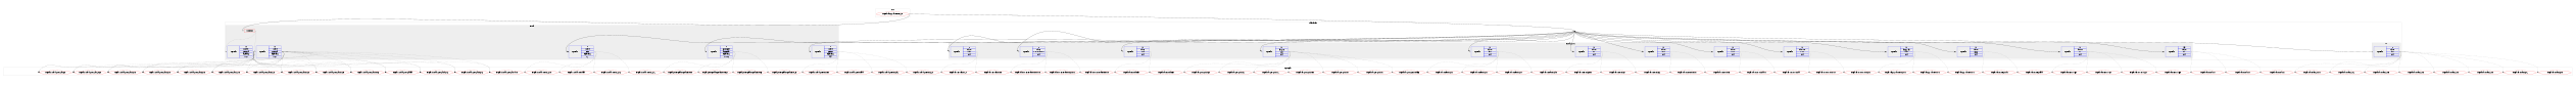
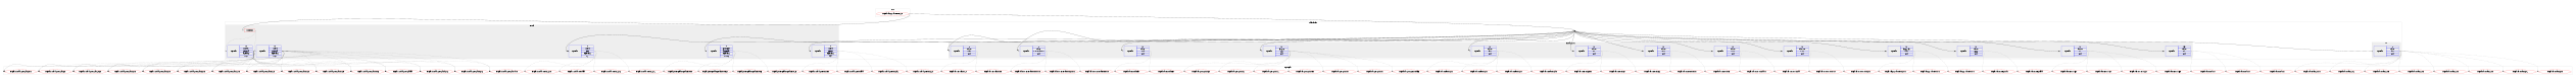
  digraph {
    compound=true
    concentrate=true
    fontname=Helvetica
    fontsize=10
    newrank=true
    rankdir=TB
    ranksep=1.5
    node [color=red fontname=Helvetica fontsize=10]
    edge [arrowhead=vee headport=w style=dotted tailport=e weight=100]
    n1 [label="portage://net-analyzer/ntopng-2.4-r1" width=4]
    n2 [color=blue label=<<TABLE BORDER="0" CELLBORDER="1" CELLSPACING="0" CELLPADDING="4" WIDTH="220"><TR><TD ROWSPAN="6" CELLPADDING="30">pack_dep</TD></TR><TR><TD WIDTH="110">no</TD></TR><TR><TD>sys-devel</TD></TR><TR><TD>automake</TD></TR><TR><TD>greaterequal</TD></TR><TR><TD>1.16.1</TD></TR></TABLE>> shape=none]
    n3 [color=blue label=<<TABLE BORDER="0" CELLBORDER="1" CELLSPACING="0" CELLPADDING="4" WIDTH="220"><TR><TD ROWSPAN="6" CELLPADDING="30">pack_dep</TD></TR><TR><TD WIDTH="110">no</TD></TR><TR><TD>sys-devel</TD></TR><TR><TD>automake</TD></TR><TR><TD>greaterequal</TD></TR><TR><TD>1.15.1</TD></TR></TABLE>> shape=none]
    n4 [label=<<TABLE BORDER="0" CELLBORDER="1" CELLSPACING="0" CELLPADDING="4"><TR><TD CELLPADDING="10">any_of_group</TD></TR></TABLE>> shape=none]
    n5 [color=blue label=<<TABLE BORDER="0" CELLBORDER="1" CELLSPACING="0" CELLPADDING="4" WIDTH="220"><TR><TD ROWSPAN="6" CELLPADDING="30">pack_dep</TD></TR><TR><TD WIDTH="110">no</TD></TR><TR><TD>app-portage</TD></TR><TR><TD>elt-patches</TD></TR><TR><TD>greaterequal</TD></TR><TR><TD>20170815</TD></TR></TABLE>> shape=none]
    n6 [color=blue label=<<TABLE BORDER="0" CELLBORDER="1" CELLSPACING="0" CELLPADDING="4" WIDTH="220"><TR><TD ROWSPAN="6" CELLPADDING="30">pack_dep</TD></TR><TR><TD WIDTH="110">no</TD></TR><TR><TD>sys-devel</TD></TR><TR><TD>autoconf</TD></TR><TR><TD>greaterequal</TD></TR><TR><TD>2.69</TD></TR></TABLE>> shape=none]
    n7 [color=blue label=<<TABLE BORDER="0" CELLBORDER="1" CELLSPACING="0" CELLPADDING="4" WIDTH="220"><TR><TD ROWSPAN="6" CELLPADDING="30">pack_dep</TD></TR><TR><TD WIDTH="110">no</TD></TR><TR><TD>sys-devel</TD></TR><TR><TD>libtool</TD></TR><TR><TD>greaterequal</TD></TR><TR><TD>2.4</TD></TR></TABLE>> shape=none]
    n8 [color=blue label=<<TABLE BORDER="0" CELLBORDER="1" CELLSPACING="0" CELLPADDING="4" WIDTH="220"><TR><TD ROWSPAN="6" CELLPADDING="30">pack_dep</TD></TR><TR><TD WIDTH="110">no</TD></TR><TR><TD>dev-libs</TD></TR><TR><TD>hiredis</TD></TR><TR><TD>none</TD></TR><TR><TD></TD></TR></TABLE>> shape=none]
    n9 [color=blue label=<<TABLE BORDER="0" CELLBORDER="1" CELLSPACING="0" CELLPADDING="4" WIDTH="220"><TR><TD ROWSPAN="6" CELLPADDING="30">pack_dep</TD></TR><TR><TD WIDTH="110">no</TD></TR><TR><TD>dev-db</TD></TR><TR><TD>mysql-connector-c</TD></TR><TR><TD>none</TD></TR><TR><TD></TD></TR></TABLE>> shape=none]
    n10 [color=blue label=<<TABLE BORDER="0" CELLBORDER="1" CELLSPACING="0" CELLPADDING="4" WIDTH="220"><TR><TD ROWSPAN="6" CELLPADDING="30">pack_dep</TD></TR><TR><TD WIDTH="110">no</TD></TR><TR><TD>dev-db</TD></TR><TR><TD>sqlite</TD></TR><TR><TD>none</TD></TR><TR><TD></TD></TR></TABLE>> shape=none]
    n11 [color=blue label=<<TABLE BORDER="0" CELLBORDER="1" CELLSPACING="0" CELLPADDING="4" WIDTH="220"><TR><TD ROWSPAN="6" CELLPADDING="30">pack_dep</TD></TR><TR><TD WIDTH="110">no</TD></TR><TR><TD>dev-lang</TD></TR><TR><TD>luajit</TD></TR><TR><TD>none</TD></TR><TR><TD></TD></TR></TABLE>> shape=none]
    n12 [color=blue label=<<TABLE BORDER="0" CELLBORDER="1" CELLSPACING="0" CELLPADDING="4" WIDTH="220"><TR><TD ROWSPAN="6" CELLPADDING="30">pack_dep</TD></TR><TR><TD WIDTH="110">no</TD></TR><TR><TD>dev-libs</TD></TR><TR><TD>geoip</TD></TR><TR><TD>none</TD></TR><TR><TD></TD></TR></TABLE>> shape=none]
    n13 [color=blue label=<<TABLE BORDER="0" CELLBORDER="1" CELLSPACING="0" CELLPADDING="4" WIDTH="220"><TR><TD ROWSPAN="6" CELLPADDING="30">pack_dep</TD></TR><TR><TD WIDTH="110">no</TD></TR><TR><TD>dev-libs</TD></TR><TR><TD>glib</TD></TR><TR><TD>none</TD></TR><TR><TD></TD></TR></TABLE>> shape=none]
    n14 [color=blue label=<<TABLE BORDER="0" CELLBORDER="1" CELLSPACING="0" CELLPADDING="4" WIDTH="220"><TR><TD ROWSPAN="6" CELLPADDING="30">pack_dep</TD></TR><TR><TD WIDTH="110">no</TD></TR><TR><TD>dev-libs</TD></TR><TR><TD>json-c</TD></TR><TR><TD>none</TD></TR><TR><TD></TD></TR></TABLE>> shape=none]
    n15 [color=blue label=<<TABLE BORDER="0" CELLBORDER="1" CELLSPACING="0" CELLPADDING="4" WIDTH="220"><TR><TD ROWSPAN="6" CELLPADDING="30">pack_dep</TD></TR><TR><TD WIDTH="110">no</TD></TR><TR><TD>dev-libs</TD></TR><TR><TD>libxml2</TD></TR><TR><TD>none</TD></TR><TR><TD></TD></TR></TABLE>> shape=none]
    n16 [color=blue label=<<TABLE BORDER="0" CELLBORDER="1" CELLSPACING="0" CELLPADDING="4" WIDTH="220"><TR><TD ROWSPAN="6" CELLPADDING="30">pack_dep</TD></TR><TR><TD WIDTH="110">no</TD></TR><TR><TD>dev-python</TD></TR><TR><TD>pyzmq</TD></TR><TR><TD>none</TD></TR><TR><TD></TD></TR></TABLE>> shape=none]
    n17 [color=blue label=<<TABLE BORDER="0" CELLBORDER="1" CELLSPACING="0" CELLPADDING="4" WIDTH="220"><TR><TD ROWSPAN="6" CELLPADDING="30">pack_dep</TD></TR><TR><TD WIDTH="110">no</TD></TR><TR><TD>net-analyzer</TD></TR><TR><TD>rrdtool</TD></TR><TR><TD>none</TD></TR><TR><TD></TD></TR></TABLE>> shape=none]
    n18 [color=blue label=<<TABLE BORDER="0" CELLBORDER="1" CELLSPACING="0" CELLPADDING="4" WIDTH="220"><TR><TD ROWSPAN="6" CELLPADDING="30">pack_dep</TD></TR><TR><TD WIDTH="110">no</TD></TR><TR><TD>net-libs</TD></TR><TR><TD>libpcap</TD></TR><TR><TD>none</TD></TR><TR><TD></TD></TR></TABLE>> shape=none]
    n19 [color=blue label=<<TABLE BORDER="0" CELLBORDER="1" CELLSPACING="0" CELLPADDING="4" WIDTH="220"><TR><TD ROWSPAN="6" CELLPADDING="30">pack_dep</TD></TR><TR><TD WIDTH="110">no</TD></TR><TR><TD>net-misc</TD></TR><TR><TD>curl</TD></TR><TR><TD>none</TD></TR><TR><TD></TD></TR></TABLE>> shape=none]
    n20 [color=blue label=<<TABLE BORDER="0" CELLBORDER="1" CELLSPACING="0" CELLPADDING="4" WIDTH="220"><TR><TD ROWSPAN="6" CELLPADDING="30">pack_dep</TD></TR><TR><TD WIDTH="110">weak</TD></TR><TR><TD>net-libs</TD></TR><TR><TD>nDPI</TD></TR><TR><TD>none</TD></TR><TR><TD></TD></TR></TABLE>> shape=none]
    n21 [color=blue label=<<TABLE BORDER="0" CELLBORDER="1" CELLSPACING="0" CELLPADDING="4" WIDTH="220"><TR><TD ROWSPAN="6" CELLPADDING="30">pack_dep</TD></TR><TR><TD WIDTH="110">no</TD></TR><TR><TD>dev-db</TD></TR><TR><TD>redis</TD></TR><TR><TD>none</TD></TR><TR><TD></TD></TR></TABLE>> shape=none]
    n22 [label="portage://sys-devel/automake-1.10.3-r5" width=4]
    n23 [label="portage://sys-devel/automake-1.11.6-r3" width=4]
    n24 [label="portage://sys-devel/automake-1.12.6-r2" width=4]
    n25 [label="portage://sys-devel/automake-1.13.4-r2" width=4]
    n26 [label="portage://sys-devel/automake-1.14.1-r2" width=4]
    n27 [label="portage://sys-devel/automake-1.15.1-r2" width=4]
    n28 [label="portage://sys-devel/automake-1.16.1-r1" width=4]
    n29 [label="portage://sys-devel/automake-1.16.1-r2" width=4]
    n30 [label="portage://sys-devel/automake-1.4_p6-r2" width=4]
    n31 [label="portage://sys-devel/automake-1.5-r2" width=4]
+   n32 [label="portage://sys-devel/automake-1.6.3-r2" width=4]
    n33 [label="portage://sys-devel/automake-1.7.9-r3" width=4]
    n34 [label="portage://sys-devel/automake-1.8.5-r5" width=4]
    n35 [label="portage://sys-devel/automake-1.9.6-r5" width=4]
    n36 [label="portage://sys-devel/automake-9999" width=4]
    n37 [label="portage://app-portage/elt-patches-20170317" width=4]
    n38 [label="portage://app-portage/elt-patches-20170422" width=4]
    n39 [label="portage://app-portage/elt-patches-20170815" width=4]
    n40 [label="portage://app-portage/elt-patches-20170826.1" width=4]
    n41 [label="portage://sys-devel/autoconf-2.13-r1" width=4]
    n42 [label="portage://sys-devel/autoconf-2.64-r1" width=4]
    n43 [label="portage://sys-devel/autoconf-2.69-r4" width=4]
    n44 [label="portage://sys-devel/autoconf-9999" width=4]
    n45 [label="portage://sys-devel/libtool-2.4.6-r3" width=4]
    n46 [label="portage://sys-devel/libtool-2.4.6-r4" width=4]
    n47 [label="portage://sys-devel/libtool-2.4.6-r5" width=4]
    n48 [label="portage://sys-devel/libtool-9999" width=4]
    n49 [label="portage://dev-db/mysql-connector-c-6.1.11-r2" width=4]
    n50 [label="portage://dev-db/mysql-connector-c-8.0.17-r3" width=4]
    n51 [label="portage://dev-db/mysql-connector-c-8.0.18" width=4]
    n52 [label="portage://dev-db/sqlite-3.28.0" width=4]
    n53 [label="portage://dev-db/sqlite-3.29.0" width=4]
    n54 [label="portage://dev-lang/luajit-2.0.2" width=4]
    n55 [label="portage://dev-lang/luajit-2.0.3" width=4]
    n56 [label="portage://dev-lang/luajit-2.0.3-r1" width=4]
    n57 [label="portage://dev-lang/luajit-2.0.4" width=4]
    n58 [label="portage://dev-lang/luajit-2.0.5" width=4]
    n59 [label="portage://dev-lang/luajit-2.0.5-r1" width=4]
    n60 [label="portage://dev-lang/luajit-2.1.0_beta3" width=4]
    n61 [label="portage://dev-libs/geoip-1.6.10" width=4]
    n62 [label="portage://dev-libs/geoip-1.6.11" width=4]
    n63 [label="portage://dev-libs/geoip-1.6.12" width=4]
    n64 [label="portage://dev-libs/geoip-1.6.9-r1" width=4]
    n65 [label="portage://dev-libs/glib-2.58.3-r1" width=4]
    n66 [label="portage://dev-libs/glib-2.60.6" width=4]
    n67 [label="portage://dev-libs/glib-2.60.7" width=4]
    n68 [label="portage://dev-libs/hiredis-0.13.3" width=4]
    n69 [label="portage://dev-libs/hiredis-0.14.0" width=4]
    n70 [label="portage://dev-libs/json-c-0.12" width=4]
    n71 [label="portage://dev-libs/json-c-0.13.1-r1" width=4]
    n72 [label="portage://dev-libs/libxml2-2.9.9" width=4]
    n73 [label="portage://dev-libs/libxml2-2.9.9-r1" width=4]
    n74 [label="portage://dev-python/pyzmq-16.0.2" width=4]
    n75 [label="portage://dev-python/pyzmq-17.1.0" width=4]
    n76 [label="portage://net-analyzer/rrdtool-1.6.0-r1" width=4]
    n77 [label="portage://net-analyzer/rrdtool-1.7.1" width=4]
    n78 [label="portage://net-analyzer/rrdtool-1.7.2" width=4]
    n79 [label="portage://net-libs/libpcap-1.9.1" width=4]
    n80 [label="portage://net-libs/libpcap-9999" width=4]
    n81 [label="portage://net-misc/curl-7.65.0" width=4]
    n82 [label="portage://net-misc/curl-7.65.3" width=4]
    n83 [label="portage://net-libxml/curl-7.66.0" width=4]
    n84 [label="portage://net-misc/curl-7.67.0" width=4]
    n85 [label="portage://net-libs/nDPI-2.0" width=4]
    n86 [label="portage://net-libs/nDPI-2.2" width=4]
    n87 [label="portage://net-libs/nDPI-2.8" width=4]
    n88 [label="portage://dev-db/redis-4.0.10" width=4]
    n89 [label="portage://dev-db/redis-4.0.11" width=4]
    n90 [label="portage://dev-db/redis-4.0.12" width=4]
    n91 [label="portage://dev-db/redis-4.0.13" width=4]
    n92 [label="portage://dev-db/redis-4.0.14" width=4]
    n93 [label="portage://dev-db/redis-4.0.2-r1" width=4]
    n94 [label="portage://dev-db/redis-5.0.3" width=4]
    n95 [label="portage://dev-db/redis-5.0.4" width=4]
    subgraph cluster_1 {
      color=gray
      label=<<i>ebuild</i>>
      rank=same
      n1
    }
    subgraph cluster_2 {
      color=gray
      label=<<i>dependencies</i>>
      subgraph cluster_3 {
        color=gray
        fillcolor="#eeeeee"
        label=<<i>compile</i>>
        style=filled
        subgraph sub_4 {
          color=gray
          fillcolor="#eeeeee"
          label=<<i>compile</i>>
          style=filled
          n4
          subgraph sub_5 {
            color=gray
            fillcolor="#eeeeee"
            label=<<i>compile</i>>
            style=filled
            n2
          }
          subgraph sub_6 {
            color=gray
            fillcolor="#eeeeee"
            label=<<i>compile</i>>
            style=filled
            n3
          }
        }
        subgraph sub_7 {
          color=gray
          fillcolor="#eeeeee"
          label=<<i>compile</i>>
          style=filled
          n5
        }
        subgraph sub_8 {
          color=gray
          fillcolor="#eeeeee"
          label=<<i>compile</i>>
          style=filled
          n6
        }
        subgraph sub_9 {
          color=gray
          fillcolor="#eeeeee"
          label=<<i>compile</i>>
          style=filled
          n7
        }
      }
      subgraph cluster_10 {
        color=gray
        fillcolor="#eeeeee"
        label=<<i>compile and run</i>>
        style=filled
        subgraph sub_11 {
          color=gray
          fillcolor="#eeeeee"
          label=<<i>compile and run</i>>
          style=filled
          n8
        }
        subgraph sub_12 {
          color=gray
          fillcolor="#eeeeee"
          label=<<i>compile and run</i>>
          style=filled
          n9
        }
        subgraph sub_13 {
          color=gray
          fillcolor="#eeeeee"
          label=<<i>compile and run</i>>
          style=filled
          n10
        }
        subgraph sub_14 {
          color=gray
          fillcolor="#eeeeee"
          label=<<i>compile and run</i>>
          style=filled
          n11
        }
        subgraph sub_15 {
          color=gray
          fillcolor="#eeeeee"
          label=<<i>compile and run</i>>
          style=filled
          n12
        }
        subgraph sub_16 {
          color=gray
          fillcolor="#eeeeee"
          label=<<i>compile and run</i>>
          style=filled
          n13
        }
        subgraph sub_17 {
          color=gray
          fillcolor="#eeeeee"
          label=<<i>compile and run</i>>
          style=filled
          n14
        }
        subgraph sub_18 {
          color=gray
          fillcolor="#eeeeee"
          label=<<i>compile and run</i>>
          style=filled
          n15
        }
        subgraph sub_19 {
          color=gray
          fillcolor="#eeeeee"
          label=<<i>compile and run</i>>
          style=filled
          n16
        }
        subgraph sub_20 {
          color=gray
          fillcolor="#eeeeee"
          label=<<i>compile and run</i>>
          style=filled
          n17
        }
        subgraph sub_21 {
          color=gray
          fillcolor="#eeeeee"
          label=<<i>compile and run</i>>
          style=filled
          n18
        }
        subgraph sub_22 {
          color=gray
          fillcolor="#eeeeee"
          label=<<i>compile and run</i>>
          style=filled
          n19
        }
        subgraph sub_23 {
          color=gray
          fillcolor="#eeeeee"
          label=<<i>compile and run</i>>
          style=filled
          n20
        }
      }
      subgraph cluster_24 {
        color=gray
        fillcolor="#eeeeee"
        label=<<i>run</i>>
        style=filled
        subgraph sub_25 {
          color=gray
          fillcolor="#eeeeee"
          label=<<i>run</i>>
          style=filled
          n21
        }
      }
    }
    subgraph cluster_26 {
      color=gray
      label=<<i>candidates</i>>
      rank=same
      subgraph sub_27 {
        color=black
        label=<<i>candidates</i>>
        nodesep=1
        rank=same
        n22
        n23
        n24
        n25
        n26
        n27
        n28
        n29
        n30
        n31
+       n32
        n33
        n34
        n35
        n36
      }
      subgraph sub_28 {
        color=black
        label=<<i>candidates</i>>
        nodesep=1
        rank=same
        n22
        n23
        n24
        n25
        n26
        n27
        n28
        n29
        n30
        n31
+       n32
        n33
        n34
        n35
        n36
      }
      subgraph sub_29 {
        color=black
        label=<<i>candidates</i>>
        nodesep=1
        rank=same
        n37
        n38
        n39
        n40
      }
      subgraph sub_30 {
        color=black
        label=<<i>candidates</i>>
        nodesep=1
        rank=same
        n41
        n42
        n43
        n44
      }
      subgraph sub_31 {
        color=black
        label=<<i>candidates</i>>
        nodesep=1
        rank=same
        n45
        n46
        n47
        n48
      }
      subgraph sub_32 {
        color=black
        label=<<i>candidates</i>>
        nodesep=1
        rank=same
        n49
        n50
        n51
      }
      subgraph sub_33 {
        color=black
        label=<<i>candidates</i>>
        nodesep=1
        rank=same
        n52
        n53
      }
      subgraph sub_34 {
        color=black
        label=<<i>candidates</i>>
        nodesep=1
        rank=same
        n54
        n55
        n56
        n57
        n58
        n59
        n60
      }
      subgraph sub_35 {
        color=black
        label=<<i>candidates</i>>
        nodesep=1
        rank=same
        n61
        n62
        n63
        n64
      }
      subgraph sub_36 {
        color=black
        label=<<i>candidates</i>>
        nodesep=1
        rank=same
        n65
        n66
        n67
      }
      subgraph sub_37 {
        color=black
        label=<<i>candidates</i>>
        nodesep=1
        rank=same
        n68
        n69
      }
      subgraph sub_38 {
        color=black
        label=<<i>candidates</i>>
        nodesep=1
        rank=same
        n70
        n71
      }
      subgraph sub_39 {
        color=black
        label=<<i>candidates</i>>
        nodesep=1
        rank=same
        n72
        n73
      }
      subgraph sub_40 {
        color=black
        label=<<i>candidates</i>>
        nodesep=1
        rank=same
        n74
        n75
      }
      subgraph sub_41 {
        color=black
        label=<<i>candidates</i>>
        nodesep=1
        rank=same
        n76
        n77
        n78
      }
      subgraph sub_42 {
        color=black
        label=<<i>candidates</i>>
        nodesep=1
        rank=same
        n79
        n80
      }
      subgraph sub_43 {
        color=black
        label=<<i>candidates</i>>
        nodesep=1
        rank=same
        n81
        n82
        n83
        n84
      }
      subgraph sub_44 {
        color=black
        label=<<i>candidates</i>>
        nodesep=1
        rank=same
        n85
        n86
        n87
      }
      subgraph sub_45 {
        color=black
        label=<<i>candidates</i>>
        nodesep=1
        rank=same
        n88
        n89
        n90
        n91
        n92
        n93
        n94
        n95
      }
    }
    n1 -> n4 [arrowhead=oinv style=solid weight=20]
    n1 -> n5 [style=solid weight=20]
    n1 -> n6 [style=solid weight=20]
    n1 -> n7 [style=solid weight=20]
    n1 -> n8 [arrowhead=odotvee style=solid weight=20]
    n1 -> n9 [arrowhead=odotvee style=solid weight=20]
    n1 -> n10 [arrowhead=odotvee style=solid weight=20]
    n1 -> n11 [arrowhead=odotvee style=solid weight=20]
    n1 -> n12 [arrowhead=odotvee style=solid weight=20]
    n1 -> n13 [arrowhead=odotvee style=solid weight=20]
    n1 -> n14 [arrowhead=odotvee style=solid weight=20]
    n1 -> n15 [arrowhead=odotvee style=solid weight=20]
    n1 -> n16 [arrowhead=odotvee style=solid weight=20]
    n1 -> n17 [arrowhead=odotvee style=solid weight=20]
    n1 -> n18 [arrowhead=odotvee style=solid weight=20]
    n1 -> n19 [arrowhead=odotvee style=solid weight=20]
    n1 -> n20 [arrowhead=odotvee style=solid weight=20]
    n1 -> n21 [arrowhead=odot style=solid weight=20]
    n2 -> n22
    n2 -> n23
    n2 -> n24
    n2 -> n25
    n2 -> n26
    n2 -> n27
    n2 -> n28
    n2 -> n29
    n2 -> n30
    n2 -> n31
+   n2 -> n32
    n2 -> n33
    n2 -> n34
    n2 -> n35
    n2 -> n36
    n3 -> n22
    n3 -> n23
    n3 -> n24
    n3 -> n25
    n3 -> n26
    n3 -> n27
    n3 -> n28
    n3 -> n29
    n3 -> n30
    n3 -> n31
+   n3 -> n32
    n3 -> n33
    n3 -> n34
    n3 -> n35
    n3 -> n36
    n4 -> n2 [arrowhead=oinv weight=20]
    n4 -> n3 [arrowhead=oinv weight=20]
    n5 -> n37
    n5 -> n38
    n5 -> n39
    n5 -> n40
    n6 -> n41
    n6 -> n42
    n6 -> n43
    n6 -> n44
    n7 -> n45
    n7 -> n46
    n7 -> n47
    n7 -> n48
    n8 -> n68
    n8 -> n69
    n9 -> n49
    n9 -> n50
    n9 -> n51
    n10 -> n52
    n10 -> n53
    n11 -> n54
    n11 -> n55
    n11 -> n56
    n11 -> n57
    n11 -> n58
    n11 -> n59
    n11 -> n60
    n12 -> n61
    n12 -> n62
    n12 -> n63
    n12 -> n64
    n13 -> n65
    n13 -> n66
    n13 -> n67
    n14 -> n70
    n14 -> n71
    n15 -> n72
    n15 -> n73
    n16 -> n74
    n16 -> n75
    n17 -> n76
    n17 -> n77
    n17 -> n78
    n18 -> n79
    n18 -> n80
    n19 -> n81
    n19 -> n82
    n19 -> n83
    n19 -> n84
    n20 -> n85
    n20 -> n86
    n20 -> n87
    n21 -> n88
    n21 -> n89
    n21 -> n90
    n21 -> n91
    n21 -> n92
    n21 -> n93
    n21 -> n94
    n21 -> n95
  }
